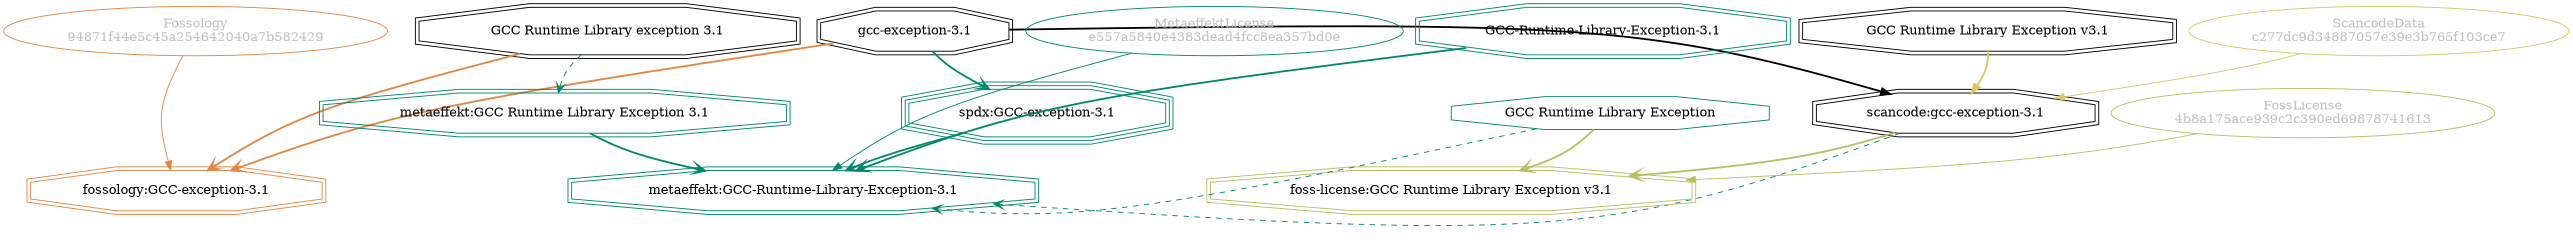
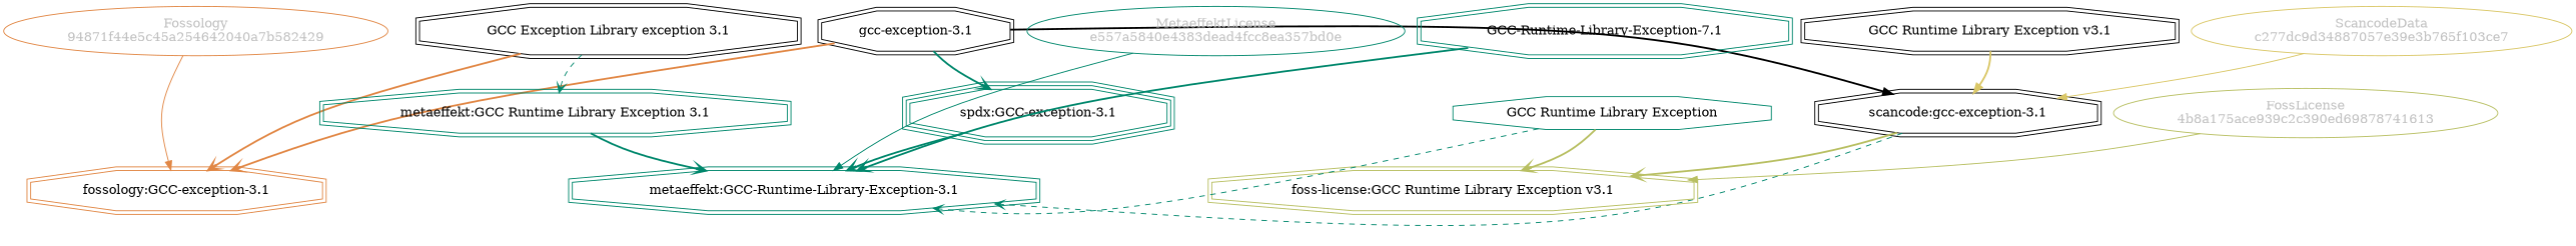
  strict digraph {
    splines=curved
    node [color="#00876c" shape=doubleoctagon]
    edge [color="#00876c" weight=0.7 arrowhead=vee style=bold]
    n1 [color="#dac767" fillcolor="beige;1" fontcolor=gray label="ScancodeData\nc277dc9d34887057e39e3b765f103ce7" shape=ellipse]
    n2 [label="scancode:gcc-exception-3.1" color=""]
    n3 [label="metaeffekt:GCC-Runtime-Library-Exception-3.1"]
    n4 [color="#b8bf62" label="foss-license:GCC Runtime Library Exception v3.1"]
    n5 [label="gcc-exception-3.1" color=""]
    n6 [color="#e18745" label="fossology:GCC-exception-3.1"]
    n7 [label="spdx:GCC-exception-3.1" shape=tripleoctagon]
    n8 [label="GCC Runtime Library Exception v3.1" color=""]
    n9 [color="#e18745" fillcolor="beige;1" fontcolor=gray label="Fossology\n94871f44e5c45a254642040a7b582429" shape=ellipse]
-   n10 [label="GCC Runtime Library exception 3.1" color=""]
+   n10 [label="GCC Exception Library exception 3.1" color=""]
    n11 [label="metaeffekt:GCC Runtime Library Exception 3.1"]
    n12 [fillcolor="beige;1" fontcolor=gray label="MetaeffektLicense\ne557a5840e4383dead4fcc8ea357bd0e" shape=ellipse]
-   n13 [label="GCC-Runtime-Library-Exception-3.1"]
+   n13 [label="GCC-Runtime-Library-Exception-7.1"]
    n14 [label="GCC Runtime Library Exception" shape=octagon]
    n15 [color="#b8bf62" fillcolor="beige;1" fontcolor=gray label="FossLicense\n4b8a175ace939c2c390ed69878741613" shape=ellipse]
    n1 -> n2 [color="#dac767" weight=0.5 arrowhead="" style=""]
    n2 -> n3 [style=dashed weight=0.5]
    n2 -> n4 [color="#b8bf62"]
    n5 -> n2 [arrowhead=normal color=""]
    n5 -> n6 [color="#e18745"]
    n5 -> n7
    n7 -> n3
    n8 -> n2 [arrowhead=normal color="#dac767"]
    n9 -> n6 [color="#e18745" weight=0.5 arrowhead="" style=""]
    n10 -> n6 [color="#e18745"]
    n10 -> n11 [style=dashed]
    n11 -> n3
    n12 -> n3 [weight=0.5 arrowhead="" style=""]
    n13 -> n3
    n14 -> n3 [style=dashed weight=0.5]
    n14 -> n4 [color="#b8bf62"]
    n15 -> n4 [color="#b8bf62" weight=0.5 arrowhead="" style=""]
  }
